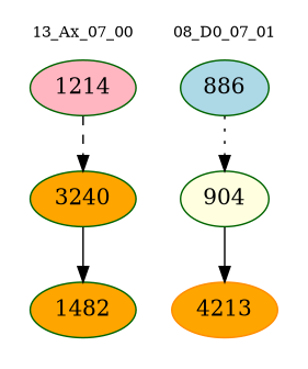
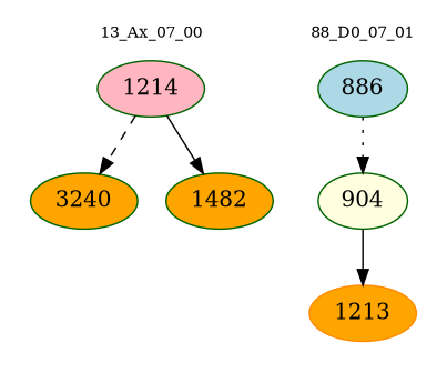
  digraph {
    node [color=darkgreen fillcolor=orange style=filled]
    edge [color=black style=solid]
    n1 [fillcolor=lightpink label=1214]
    n2 [label=3240]
    n3 [label=1482]
    n4 [fillcolor=lightblue label=886]
    n5 [fillcolor=lightyellow label=904]
-   n6 [color=darkorange label=4213]
+   n6 [color=darkorange label=1213]
    subgraph cluster_1 {
      color=white
      fontsize=10
      label="13_Ax_07_00"
      n1
      n2
      n3
    }
    subgraph cluster_2 {
      color=white
      fontsize=10
-     label="08_D0_07_01"
+     label="88_D0_07_01"
      n4
      n5
      n6
    }
    n1 -> n2 [style=dashed]
-   n2 -> n3
+   n1 -> n3
    n4 -> n5 [style=dotted]
    n5 -> n6
  }
